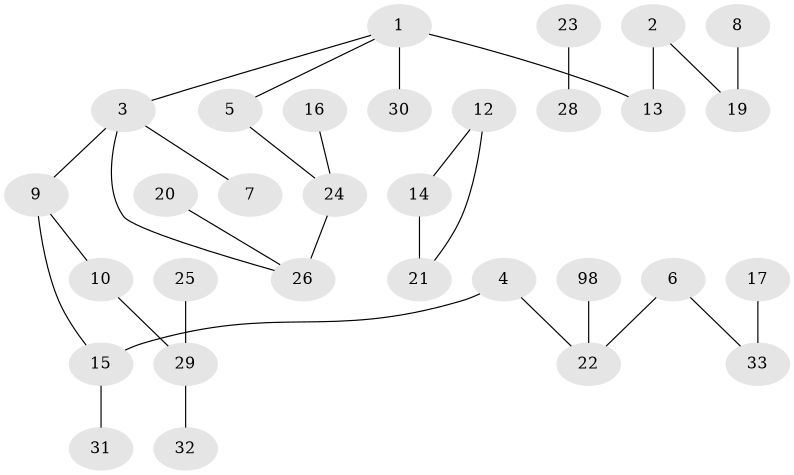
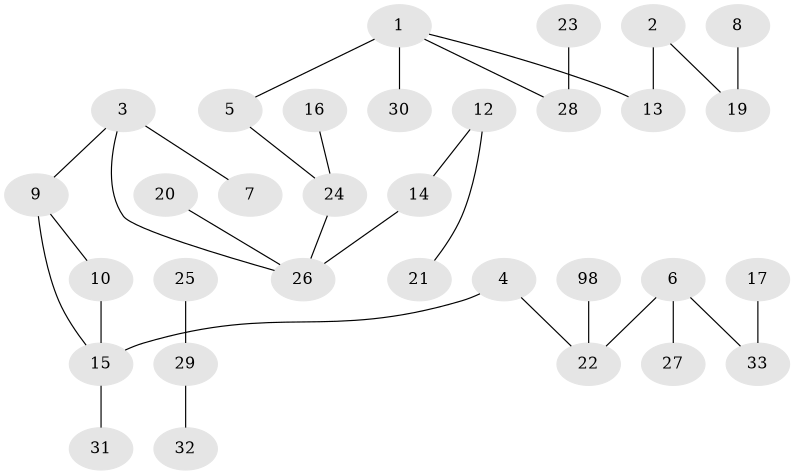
  graph {
    node [color=gray90 style=filled]
    edge [weight=1.0]
    1
    5
    13
    28
    30
    24
    2
    19
    9
    15
    10
    3
    7
    26
    4
    22
    31
    6
+   27
    33
    8
    29
    32
    14
    12
    21
    16
    17
    n29 [label=98]
    20
    23
    25
    1 -- 5
    1 -- 13
-   1 -- 3
+   1 -- 28
    1 -- 30
    5 -- 24
    24 -- 26
    2 -- 13
    2 -- 19
    9 -- 15
    9 -- 10
    15 -- 31
-   10 -- 29
+   10 -- 15
    3 -- 9
    3 -- 7
    3 -- 26
    4 -- 15
    4 -- 22
    6 -- 22
+   6 -- 27
    6 -- 33
    8 -- 19
    29 -- 32
-   14 -- 21
+   14 -- 26
    12 -- 14
    12 -- 21
    16 -- 24
    17 -- 33
    n29 -- 22
    20 -- 26
    23 -- 28
    25 -- 29
  }
